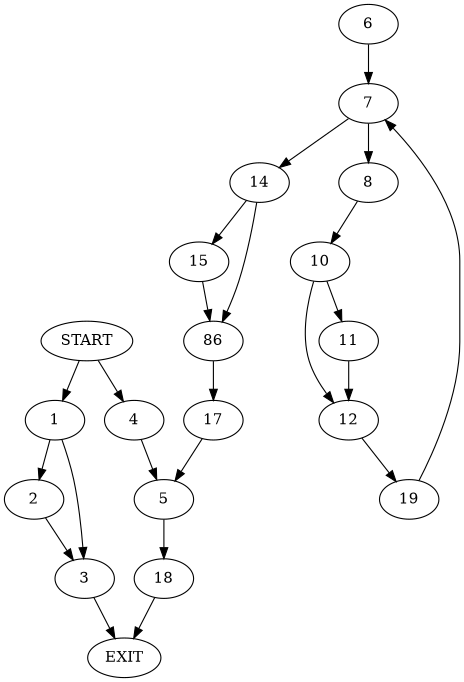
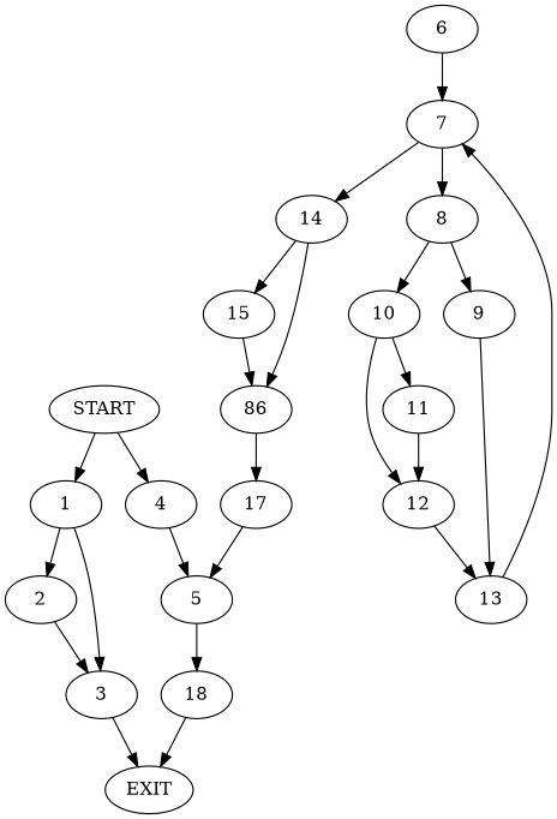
  digraph {
    n1 [label=START]
    1
    4
    2
    3
    5
    n7 [label=EXIT]
    18
    6
    7
    8
    14
+   9
    10
    15
    n16 [label=86]
-   13 [label=19]
+   13
    11
    12
    17
    n1 -> 1
    n1 -> 4
    1 -> 2
    1 -> 3
    4 -> 5
    2 -> 3
    3 -> n7
    5 -> 18
    18 -> n7
    6 -> 7
    7 -> 8
    7 -> 14
+   8 -> 9
    8 -> 10
    14 -> 15
    14 -> n16
+   9 -> 13
    10 -> 11
    10 -> 12
    15 -> n16
    n16 -> 17
    13 -> 7
    11 -> 12
    12 -> 13
    17 -> 5
  }
